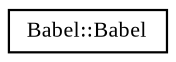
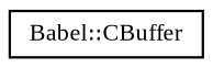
  digraph {
    rankdir=TB
    fontname="Liberation Serif"
-   n1 [color=black fillcolor=white fontname="Liberation Serif" fontsize=10 height=0.2 label="Babel::Babel" shape=record style=filled width=0.4]
+   n1 [color=black fillcolor=white fontname="Liberation Serif" fontsize=10 height=0.2 label="Babel::CBuffer" shape=record style=filled width=0.4]
  }
